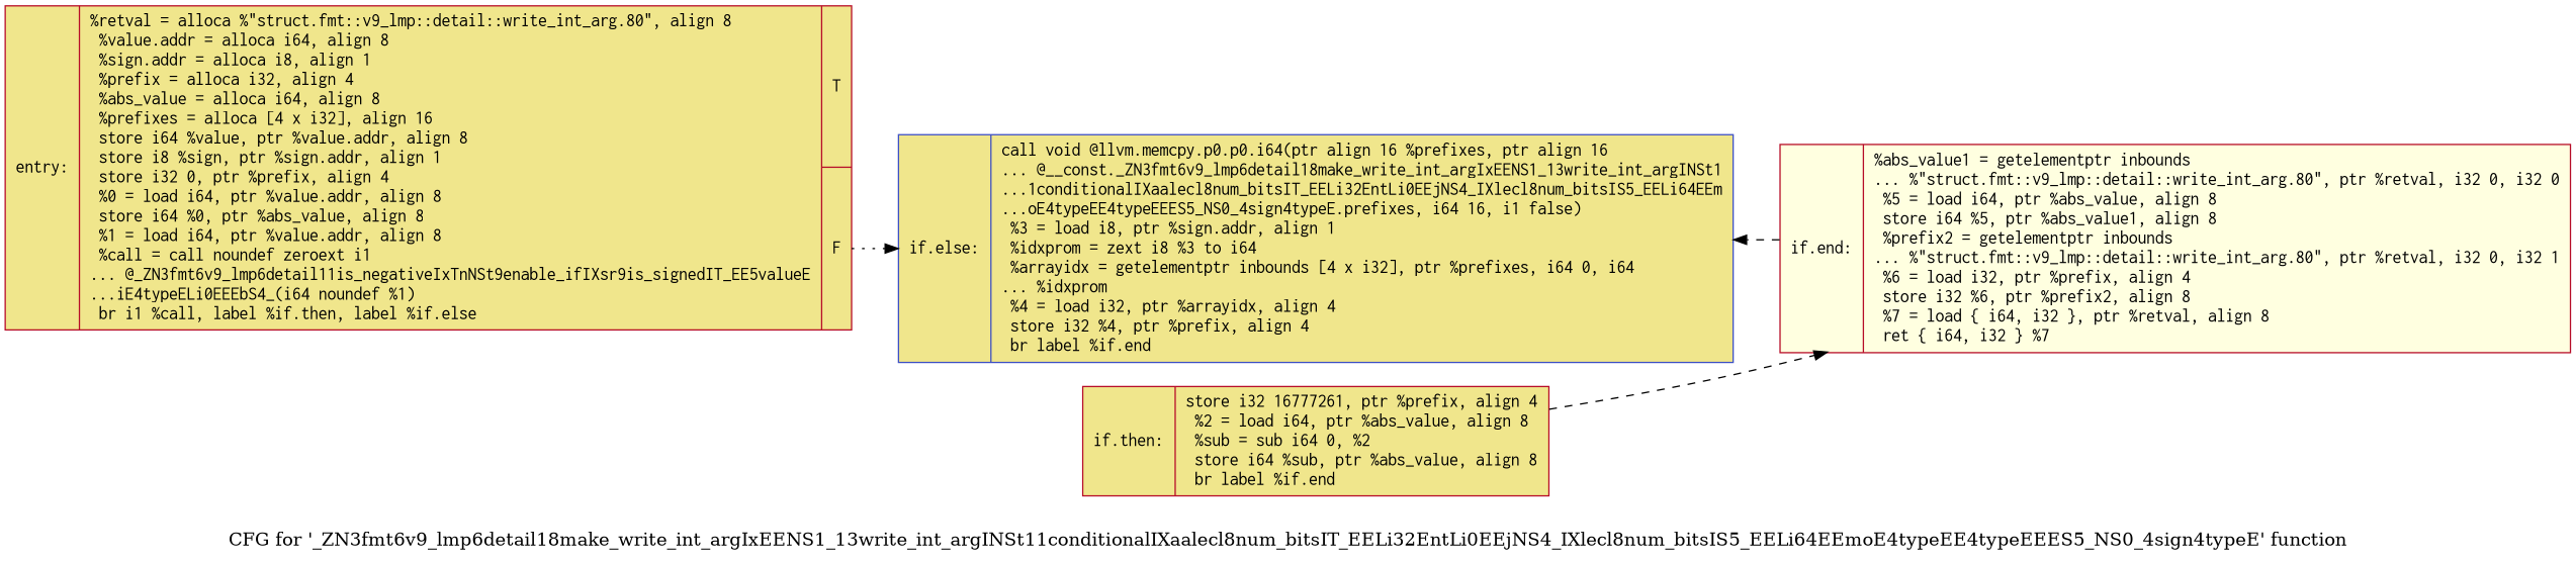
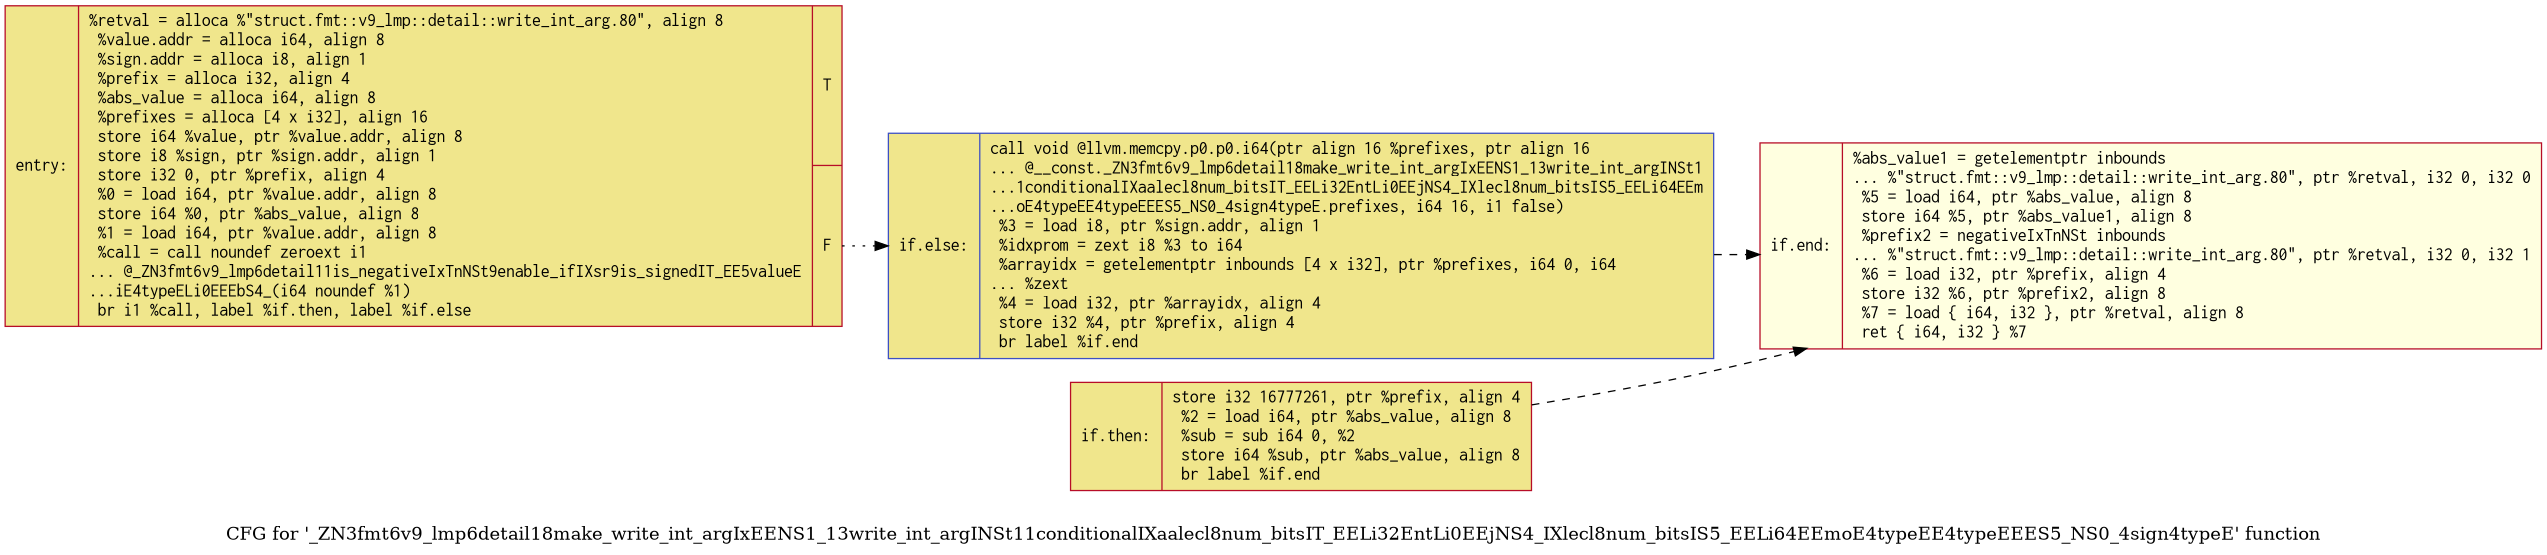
  digraph {
    label="CFG for '_ZN3fmt6v9_lmp6detail18make_write_int_argIxEENS1_13write_int_argINSt11conditionalIXaalecl8num_bitsIT_EELi32EntLi0EEjNS4_IXlecl8num_bitsIS5_EELi64EEmoE4typeEE4typeEEES5_NS0_4sign4typeE' function"
    rankdir=LR
    node [color="#b70d28ff" fillcolor=khaki fontname=Courier shape=record style=filled]
    edge [style=dashed]
    n1 [label="{entry:\l|  %retval = alloca %\"struct.fmt::v9_lmp::detail::write_int_arg.80\", align 8\l  %value.addr = alloca i64, align 8\l  %sign.addr = alloca i8, align 1\l  %prefix = alloca i32, align 4\l  %abs_value = alloca i64, align 8\l  %prefixes = alloca [4 x i32], align 16\l  store i64 %value, ptr %value.addr, align 8\l  store i8 %sign, ptr %sign.addr, align 1\l  store i32 0, ptr %prefix, align 4\l  %0 = load i64, ptr %value.addr, align 8\l  store i64 %0, ptr %abs_value, align 8\l  %1 = load i64, ptr %value.addr, align 8\l  %call = call noundef zeroext i1\l... @_ZN3fmt6v9_lmp6detail11is_negativeIxTnNSt9enable_ifIXsr9is_signedIT_EE5valueE\l...iE4typeELi0EEEbS4_(i64 noundef %1)\l  br i1 %call, label %if.then, label %if.else\l|{<s0>T|<s1>F}}"]
-   n2 [color="#3d50c3ff" label="{if.else:\l|  call void @llvm.memcpy.p0.p0.i64(ptr align 16 %prefixes, ptr align 16\l... @__const._ZN3fmt6v9_lmp6detail18make_write_int_argIxEENS1_13write_int_argINSt1\l...1conditionalIXaalecl8num_bitsIT_EELi32EntLi0EEjNS4_IXlecl8num_bitsIS5_EELi64EEm\l...oE4typeEE4typeEEES5_NS0_4sign4typeE.prefixes, i64 16, i1 false)\l  %3 = load i8, ptr %sign.addr, align 1\l  %idxprom = zext i8 %3 to i64\l  %arrayidx = getelementptr inbounds [4 x i32], ptr %prefixes, i64 0, i64\l... %idxprom\l  %4 = load i32, ptr %arrayidx, align 4\l  store i32 %4, ptr %prefix, align 4\l  br label %if.end\l}"]
+   n2 [color="#3d50c3ff" label="{if.else:\l|  call void @llvm.memcpy.p0.p0.i64(ptr align 16 %prefixes, ptr align 16\l... @__const._ZN3fmt6v9_lmp6detail18make_write_int_argIxEENS1_13write_int_argINSt1\l...1conditionalIXaalecl8num_bitsIT_EELi32EntLi0EEjNS4_IXlecl8num_bitsIS5_EELi64EEm\l...oE4typeEE4typeEEES5_NS0_4sign4typeE.prefixes, i64 16, i1 false)\l  %3 = load i8, ptr %sign.addr, align 1\l  %idxprom = zext i8 %3 to i64\l  %arrayidx = getelementptr inbounds [4 x i32], ptr %prefixes, i64 0, i64\l... %zext\l  %4 = load i32, ptr %arrayidx, align 4\l  store i32 %4, ptr %prefix, align 4\l  br label %if.end\l}"]
    n3 [label="{if.then:\l|  store i32 16777261, ptr %prefix, align 4\l  %2 = load i64, ptr %abs_value, align 8\l  %sub = sub i64 0, %2\l  store i64 %sub, ptr %abs_value, align 8\l  br label %if.end\l}"]
-   n4 [fillcolor=lightyellow label="{if.end:\l|  %abs_value1 = getelementptr inbounds\l... %\"struct.fmt::v9_lmp::detail::write_int_arg.80\", ptr %retval, i32 0, i32 0\l  %5 = load i64, ptr %abs_value, align 8\l  store i64 %5, ptr %abs_value1, align 8\l  %prefix2 = getelementptr inbounds\l... %\"struct.fmt::v9_lmp::detail::write_int_arg.80\", ptr %retval, i32 0, i32 1\l  %6 = load i32, ptr %prefix, align 4\l  store i32 %6, ptr %prefix2, align 8\l  %7 = load \{ i64, i32 \}, ptr %retval, align 8\l  ret \{ i64, i32 \} %7\l}"]
+   n4 [fillcolor=lightyellow label="{if.end:\l|  %abs_value1 = getelementptr inbounds\l... %\"struct.fmt::v9_lmp::detail::write_int_arg.80\", ptr %retval, i32 0, i32 0\l  %5 = load i64, ptr %abs_value, align 8\l  store i64 %5, ptr %abs_value1, align 8\l  %prefix2 = negativeIxTnNSt inbounds\l... %\"struct.fmt::v9_lmp::detail::write_int_arg.80\", ptr %retval, i32 0, i32 1\l  %6 = load i32, ptr %prefix, align 4\l  store i32 %6, ptr %prefix2, align 8\l  %7 = load \{ i64, i32 \}, ptr %retval, align 8\l  ret \{ i64, i32 \} %7\l}"]
    n1 -> n2 [style=dotted tailport=s1]
-   n4 -> n2
+   n2 -> n4
    n3 -> n4
  }
